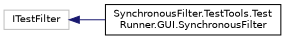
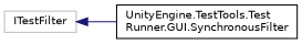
  digraph {
    rankdir=LR
    node [fillcolor=white fontname=Helvetica fontsize=10 shape=record style=filled]
    n1 [color=grey75 height=0.2 label=ITestFilter width=0.4]
-   n2 [color=black height=0.2 label="SynchronousFilter.TestTools.Test\lRunner.GUI.SynchronousFilter" width=0.4]
+   n2 [color=black height=0.2 label="UnityEngine.TestTools.Test\lRunner.GUI.SynchronousFilter" width=0.4]
    n1 -> n2 [color=midnightblue dir=back fontname=Helvetica fontsize=10 labelfontname=Helvetica labelfontsize=10 style=solid]
  }
